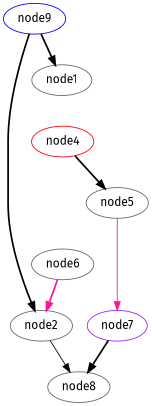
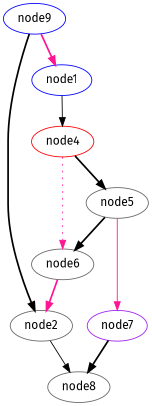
  digraph {
    fontname="Fira Sans"
    node [color=gray40 fontname="Fira Sans"]
    edge [color=black fontname="Fira Sans" style=bold]
    node7 [color=purple]
    node8
    node6
    node2
    node5
    node4 [color=red]
-   node1
+   node1 [color=blue]
    n8 [color=blue label=node9]
    node7 -> node8
    node6 -> node2 [color=deeppink]
    node2 -> node8 [style=solid]
    node5 -> node7 [color=deeppink style=solid]
+   node5 -> node6
+   node4 -> node6 [color=deeppink style=dotted]
    node4 -> node5
+   node1 -> node4 [style=solid]
    n8 -> node2
-   n8 -> node1
+   n8 -> node1 [color=deeppink]
  }
